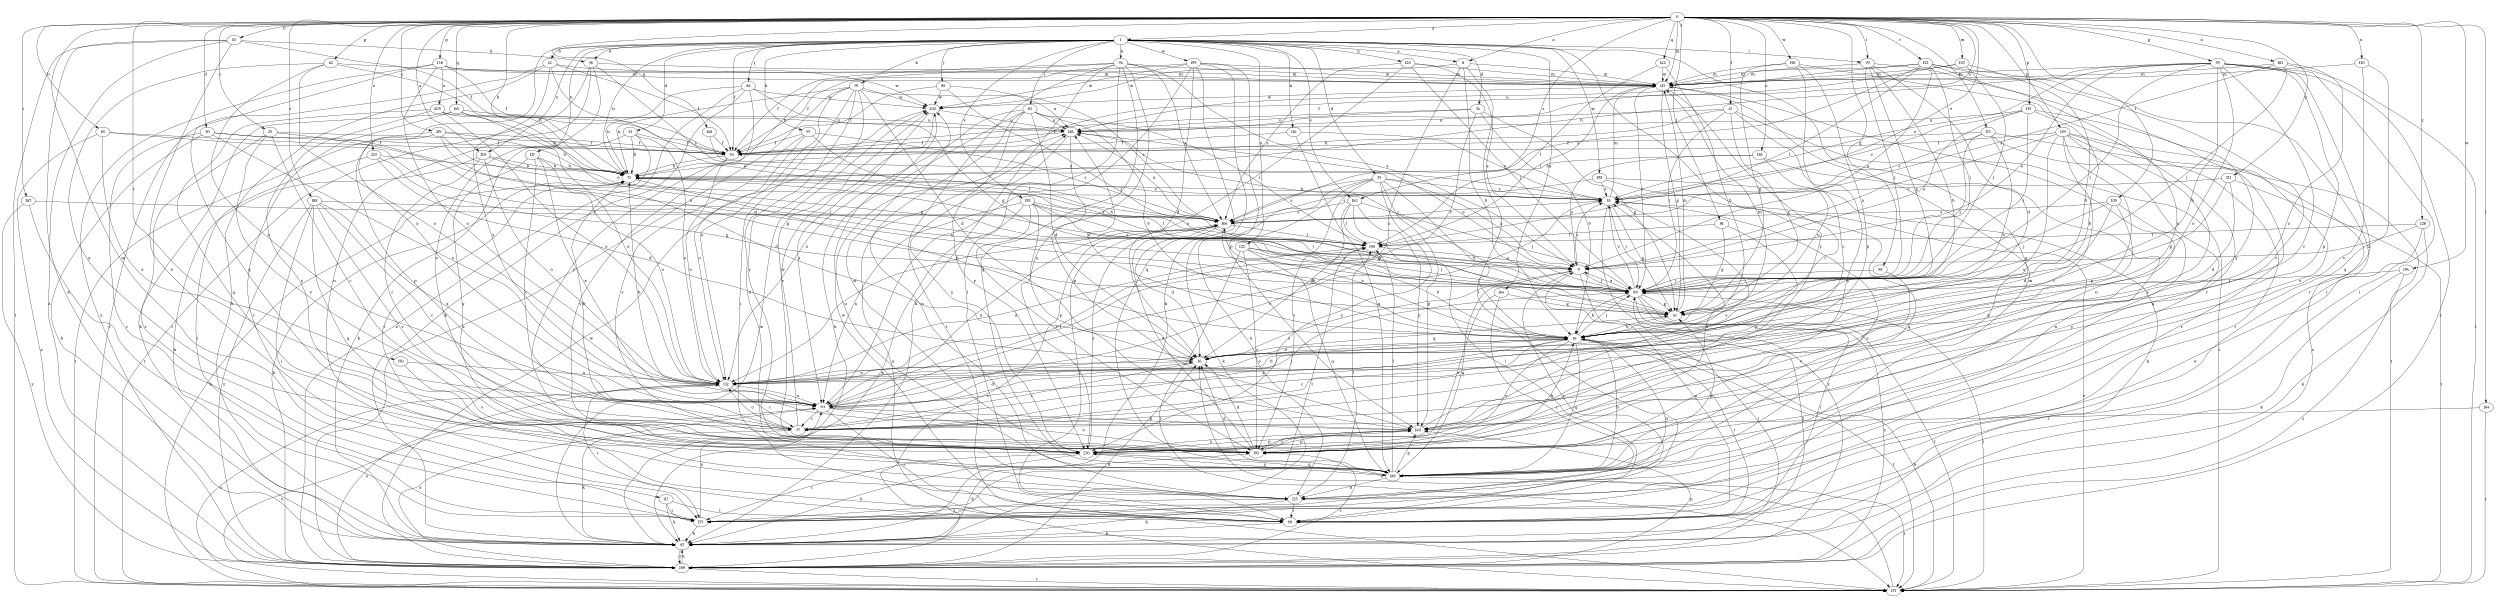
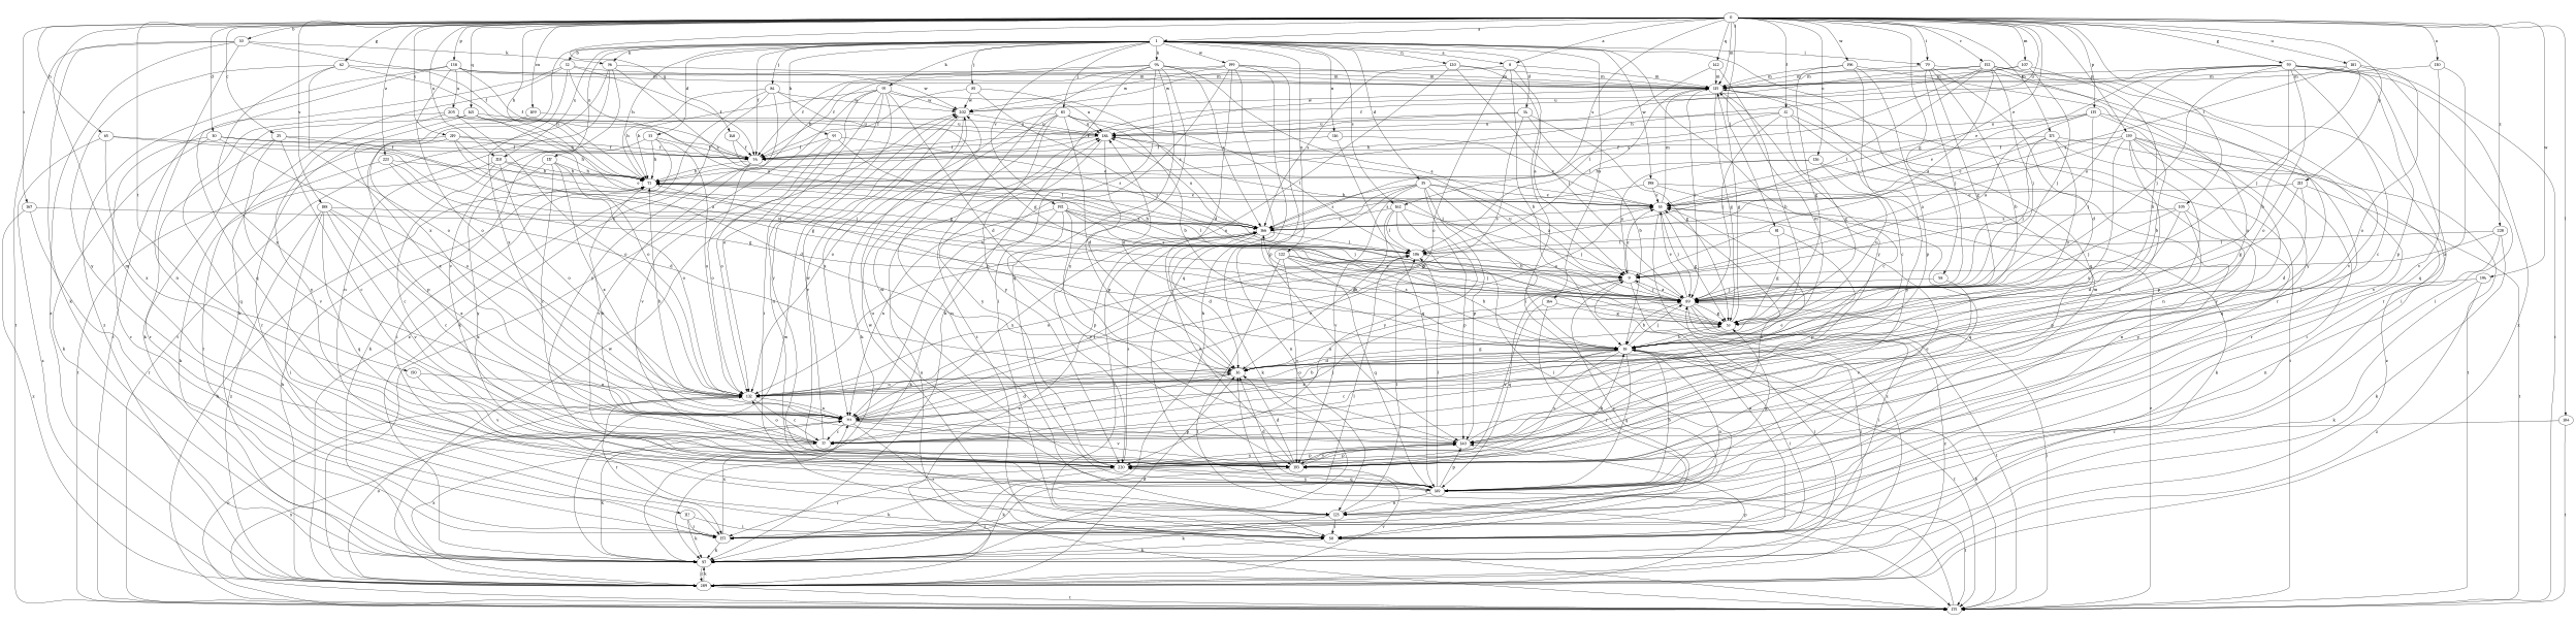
  strict digraph {
    fontname=Merriweather
    node [fontname=Merriweather]
    edge [fontname=Merriweather]
    0
    1
    8
    10
    25
    30
    45
    47
    58
    59
    62
    65
    71
    79
    81
    104
    105
    107
+   109
    113
    115
    126
    130
    135
    138
    139
    142
    145
    148
    152
    162
    167
    170
    173
    181
    184
    188
    194
    196
    210
    213
    219
    223
    228
    12
    33
    34
    35
    54
    83
    84
    85
    93
    94
    95
    96
    116
    117
    120
    122
    149
    164
    192
    198
    199
    211
    220
    18
    80
    132
    202
    n72 [label=289]
    97
    123
    175
    157
    27
    193
    63
    89
    166
    9
    140
    36
    106
    205
    0 -> 1 [label=a]
    0 -> 8 [label=a]
    0 -> 10 [label=b]
    0 -> 25 [label=c]
    0 -> 30 [label=d]
    0 -> 45 [label=e]
    0 -> 47 [label=f]
    0 -> 58 [label=g]
    0 -> 59 [label=g]
    0 -> 62 [label=g]
    0 -> 65 [label=h]
    0 -> 71 [label=h]
    0 -> 79 [label=i]
    0 -> 81 [label=j]
    0 -> 104 [label=l]
    0 -> 105 [label=l]
    0 -> 107 [label=m]
+   0 -> 109 [label=m]
    0 -> 113 [label=m]
    0 -> 115 [label=m]
    0 -> 126 [label=o]
    0 -> 130 [label=o]
    0 -> 135 [label=p]
    0 -> 138 [label=p]
    0 -> 139 [label=p]
    0 -> 142 [label=q]
    0 -> 145 [label=q]
    0 -> 148 [label=q]
    0 -> 152 [label=r]
    0 -> 162 [label=s]
    0 -> 167 [label=t]
    0 -> 170 [label=t]
    0 -> 173 [label=t]
    0 -> 181 [label=u]
    0 -> 184 [label=u]
    0 -> 188 [label=v]
    0 -> 194 [label=w]
    0 -> 196 [label=w]
    0 -> 210 [label=x]
    0 -> 213 [label=y]
    0 -> 219 [label=y]
    0 -> 223 [label=z]
    0 -> 228 [label=z]
    1 -> 8 [label=a]
    1 -> 71 [label=h]
    1 -> 79 [label=i]
    1 -> 162 [label=s]
    1 -> 210 [label=x]
    1 -> 12 [label=b]
    1 -> 33 [label=d]
    1 -> 34 [label=d]
    1 -> 35 [label=d]
    1 -> 54 [label=f]
    1 -> 83 [label=j]
    1 -> 84 [label=j]
    1 -> 85 [label=j]
    1 -> 93 [label=k]
    1 -> 94 [label=k]
    1 -> 95 [label=k]
    1 -> 96 [label=k]
    1 -> 116 [label=n]
    1 -> 117 [label=n]
    1 -> 120 [label=n]
    1 -> 122 [label=n]
    1 -> 149 [label=q]
    1 -> 164 [label=s]
    1 -> 192 [label=v]
    1 -> 198 [label=w]
    1 -> 199 [label=w]
    1 -> 211 [label=x]
    1 -> 220 [label=y]
    8 -> 115 [label=m]
    8 -> 18 [label=b]
    8 -> 80 [label=i]
    8 -> 132 [label=o]
    8 -> 202 [label=w]
    10 -> 54 [label=f]
    10 -> 96 [label=k]
    10 -> n72 [label=z]
    10 -> 97 [label=k]
    10 -> 123 [label=n]
    10 -> 175 [label=t]
    25 -> 54 [label=f]
    25 -> 157 [label=r]
    25 -> 27 [label=c]
    25 -> 193 [label=v]
    25 -> 63 [label=g]
    30 -> 54 [label=f]
    30 -> 132 [label=o]
    30 -> 97 [label=k]
    30 -> 157 [label=r]
    30 -> 89 [label=j]
    45 -> 71 [label=h]
    45 -> 115 [label=m]
    45 -> n72 [label=z]
    45 -> 63 [label=g]
    45 -> 89 [label=j]
    45 -> 166 [label=s]
    47 -> 71 [label=h]
    47 -> 184 [label=u]
    47 -> 220 [label=y]
    47 -> 175 [label=t]
    47 -> 63 [label=g]
    47 -> 89 [label=j]
    58 -> 193 [label=v]
    58 -> 89 [label=j]
    59 -> 45 [label=e]
    59 -> 71 [label=h]
    59 -> 115 [label=m]
    59 -> 18 [label=b]
    59 -> 80 [label=i]
    59 -> 132 [label=o]
    59 -> n72 [label=z]
    59 -> 157 [label=r]
    59 -> 27 [label=c]
    59 -> 89 [label=j]
    59 -> 9 [label=a]
    59 -> 140 [label=p]
    62 -> 71 [label=h]
    62 -> 115 [label=m]
    62 -> 211 [label=x]
    62 -> 220 [label=y]
    62 -> 132 [label=o]
    65 -> 54 [label=f]
    65 -> 211 [label=x]
    65 -> n72 [label=z]
    65 -> 9 [label=a]
    71 -> 45 [label=e]
    71 -> 18 [label=b]
    79 -> 115 [label=m]
    79 -> 220 [label=y]
    79 -> 18 [label=b]
    79 -> 63 [label=g]
    79 -> 89 [label=j]
    79 -> 36 [label=d]
    81 -> 63 [label=g]
    81 -> 140 [label=p]
    81 -> 106 [label=l]
    104 -> 175 [label=t]
    104 -> 27 [label=c]
    105 -> 220 [label=y]
    105 -> 89 [label=j]
    105 -> 166 [label=s]
    105 -> 140 [label=p]
    105 -> 36 [label=d]
    107 -> 115 [label=m]
    107 -> 54 [label=f]
    107 -> 18 [label=b]
    107 -> 89 [label=j]
+   109 -> 184 [label=u]
+   109 -> 211 [label=x]
    113 -> 80 [label=i]
    113 -> 97 [label=k]
    113 -> 157 [label=r]
    115 -> 202 [label=w]
    115 -> 123 [label=n]
    115 -> 27 [label=c]
    115 -> 63 [label=g]
    115 -> 89 [label=j]
    115 -> 106 [label=l]
    126 -> 71 [label=h]
    126 -> 123 [label=n]
    126 -> 63 [label=u]
    126 -> 9 [label=a]
    130 -> 115 [label=m]
    130 -> 149 [label=q]
    130 -> 193 [label=v]
    135 -> 45 [label=e]
    135 -> 184 [label=u]
    135 -> 18 [label=b]
    135 -> 193 [label=v]
    135 -> 89 [label=j]
    135 -> 9 [label=a]
    138 -> 115 [label=m]
    138 -> 54 [label=f]
    138 -> 149 [label=q]
    138 -> 132 [label=o]
    138 -> 202 [label=w]
    138 -> n72 [label=z]
    138 -> 205 [label=x]
    139 -> 54 [label=f]
    139 -> 149 [label=q]
    139 -> 211 [label=x]
    139 -> 220 [label=y]
    139 -> 80 [label=i]
    139 -> n72 [label=z]
    139 -> 27 [label=c]
    139 -> 9 [label=a]
    139 -> 140 [label=p]
    142 -> 115 [label=m]
    142 -> 18 [label=b]
    142 -> 106 [label=l]
    145 -> 184 [label=u]
    145 -> 132 [label=o]
    145 -> 97 [label=k]
    145 -> 157 [label=r]
    145 -> 63 [label=g]
    148 -> 45 [label=e]
    148 -> 54 [label=f]
    152 -> 115 [label=m]
    152 -> 184 [label=u]
    152 -> 80 [label=i]
    152 -> 132 [label=o]
    152 -> 193 [label=v]
    152 -> 89 [label=j]
    152 -> 166 [label=s]
    152 -> 9 [label=a]
    152 -> 106 [label=l]
    162 -> 80 [label=i]
    162 -> 89 [label=j]
    162 -> 166 [label=s]
    162 -> 140 [label=p]
    162 -> 36 [label=d]
    162 -> 106 [label=l]
    167 -> n72 [label=z]
    167 -> 157 [label=r]
    167 -> 166 [label=s]
    170 -> 132 [label=o]
    170 -> 193 [label=v]
    173 -> 45 [label=e]
    173 -> 54 [label=f]
    173 -> 18 [label=b]
    173 -> 175 [label=t]
    173 -> 157 [label=r]
    173 -> 89 [label=j]
    181 -> 115 [label=m]
    181 -> 132 [label=o]
    181 -> 175 [label=t]
    181 -> 89 [label=j]
    181 -> 166 [label=s]
    184 -> 54 [label=f]
    184 -> 220 [label=y]
    184 -> 89 [label=j]
    184 -> 140 [label=p]
    188 -> 149 [label=q]
    188 -> 211 [label=x]
    188 -> 80 [label=i]
    188 -> n72 [label=z]
    188 -> 27 [label=c]
    188 -> 193 [label=v]
    188 -> 166 [label=s]
    194 -> n72 [label=z]
    194 -> 97 [label=k]
    194 -> 89 [label=j]
    196 -> 115 [label=m]
    196 -> 157 [label=r]
    196 -> 27 [label=c]
    196 -> 63 [label=g]
    196 -> 140 [label=p]
    210 -> 45 [label=e]
    210 -> 71 [label=h]
    210 -> 132 [label=o]
    210 -> 97 [label=k]
    210 -> 27 [label=c]
    213 -> 45 [label=e]
    213 -> 175 [label=t]
    213 -> 63 [label=g]
    213 -> 36 [label=d]
    219 -> 71 [label=h]
    219 -> 54 [label=f]
    219 -> 175 [label=t]
    219 -> 89 [label=j]
    219 -> 140 [label=p]
    219 -> 36 [label=d]
    223 -> 71 [label=h]
    223 -> 157 [label=r]
    223 -> 63 [label=g]
    223 -> 36 [label=d]
    228 -> 97 [label=k]
    228 -> 123 [label=n]
    228 -> 9 [label=a]
    228 -> 106 [label=l]
    12 -> 115 [label=m]
    12 -> 54 [label=f]
    12 -> 211 [label=x]
    12 -> 97 [label=k]
    12 -> 175 [label=t]
    12 -> 9 [label=a]
    33 -> 71 [label=h]
    33 -> 54 [label=f]
    33 -> 80 [label=i]
    33 -> 132 [label=o]
    33 -> 97 [label=k]
    34 -> 184 [label=u]
    34 -> 54 [label=f]
    34 -> 211 [label=x]
    34 -> 18 [label=b]
    34 -> 63 [label=g]
    35 -> 45 [label=e]
    35 -> 220 [label=y]
    35 -> 18 [label=b]
    35 -> 97 [label=k]
    35 -> 123 [label=n]
    35 -> 193 [label=v]
    35 -> 166 [label=s]
    35 -> 9 [label=a]
    35 -> 140 [label=p]
    54 -> 71 [label=h]
    54 -> 132 [label=o]
    54 -> 193 [label=v]
    83 -> 184 [label=u]
    83 -> 220 [label=y]
    83 -> 18 [label=b]
    83 -> 132 [label=o]
    83 -> 97 [label=k]
    83 -> 123 [label=n]
    83 -> 36 [label=d]
    83 -> 106 [label=l]
    84 -> 71 [label=h]
    84 -> 220 [label=y]
    84 -> 202 [label=w]
    84 -> n72 [label=z]
    84 -> 97 [label=k]
    84 -> 63 [label=g]
    85 -> 184 [label=u]
    85 -> 54 [label=f]
    85 -> 202 [label=w]
    85 -> 89 [label=j]
    93 -> 71 [label=h]
    93 -> 220 [label=y]
    93 -> 80 [label=i]
    93 -> 132 [label=o]
    93 -> 202 [label=w]
    93 -> n72 [label=z]
    93 -> 123 [label=n]
    93 -> 166 [label=s]
    93 -> 36 [label=d]
    94 -> 71 [label=h]
    94 -> 115 [label=m]
    94 -> 54 [label=f]
    94 -> 149 [label=q]
    94 -> 220 [label=y]
    94 -> 80 [label=i]
    94 -> 97 [label=k]
    94 -> 175 [label=t]
    94 -> 166 [label=s]
    94 -> 9 [label=a]
    95 -> 54 [label=f]
    95 -> 132 [label=o]
    95 -> 193 [label=v]
    95 -> 166 [label=s]
    95 -> 106 [label=l]
    96 -> 115 [label=m]
    96 -> 123 [label=n]
    96 -> 175 [label=t]
    96 -> 193 [label=v]
    96 -> 166 [label=s]
    116 -> 45 [label=e]
    116 -> 54 [label=f]
    116 -> 149 [label=q]
    117 -> 71 [label=h]
    117 -> 211 [label=x]
    117 -> 220 [label=y]
    117 -> 132 [label=o]
    117 -> 27 [label=c]
    120 -> 115 [label=m]
    120 -> 132 [label=o]
    120 -> 89 [label=j]
    120 -> 166 [label=s]
    120 -> 9 [label=a]
    122 -> 149 [label=q]
    122 -> 18 [label=b]
    122 -> 175 [label=t]
    122 -> 193 [label=v]
    122 -> 89 [label=j]
    122 -> 9 [label=a]
    149 -> 45 [label=e]
    149 -> 115 [label=m]
    149 -> 184 [label=u]
    149 -> 220 [label=y]
    149 -> 18 [label=b]
    149 -> 123 [label=n]
    149 -> 175 [label=t]
    149 -> 63 [label=g]
    149 -> 140 [label=p]
    149 -> 36 [label=d]
    149 -> 106 [label=l]
    164 -> 157 [label=r]
    164 -> 193 [label=v]
    164 -> 63 [label=g]
    192 -> 211 [label=x]
    192 -> 97 [label=k]
    192 -> 193 [label=v]
    192 -> 63 [label=g]
    192 -> 89 [label=j]
    192 -> 166 [label=s]
    192 -> 140 [label=p]
    192 -> 106 [label=l]
    198 -> 45 [label=e]
    198 -> 149 [label=q]
    198 -> 97 [label=k]
    198 -> 166 [label=s]
    199 -> 115 [label=m]
    199 -> 54 [label=f]
    199 -> 149 [label=q]
    199 -> 211 [label=x]
    199 -> 202 [label=w]
    199 -> 97 [label=k]
    199 -> 140 [label=p]
    199 -> 36 [label=d]
    211 -> 45 [label=e]
    211 -> 71 [label=h]
    211 -> 80 [label=i]
    211 -> 27 [label=c]
    211 -> 193 [label=v]
    211 -> 9 [label=a]
    211 -> 140 [label=p]
    211 -> 36 [label=d]
    211 -> 106 [label=l]
    220 -> 149 [label=q]
    220 -> 202 [label=w]
    220 -> 97 [label=k]
    220 -> 157 [label=r]
    220 -> 166 [label=s]
    220 -> 140 [label=p]
    18 -> 115 [label=m]
    18 -> 184 [label=u]
    18 -> 149 [label=q]
    18 -> 211 [label=x]
    18 -> 80 [label=i]
    18 -> 132 [label=o]
    18 -> 123 [label=n]
    18 -> 175 [label=t]
    18 -> 27 [label=c]
    18 -> 193 [label=v]
    18 -> 89 [label=j]
    18 -> 166 [label=s]
    18 -> 36 [label=d]
    80 -> 202 [label=w]
    80 -> 97 [label=k]
    80 -> 9 [label=a]
    132 -> 211 [label=x]
    132 -> 18 [label=b]
    132 -> 157 [label=r]
    132 -> 27 [label=c]
    202 -> 184 [label=u]
    202 -> 211 [label=x]
    202 -> 193 [label=v]
    n72 -> 71 [label=h]
    n72 -> 211 [label=x]
    n72 -> 132 [label=o]
    n72 -> 202 [label=w]
    n72 -> 97 [label=k]
    n72 -> 175 [label=t]
    n72 -> 193 [label=v]
    n72 -> 166 [label=s]
    n72 -> 140 [label=p]
    n72 -> 36 [label=d]
    97 -> 202 [label=w]
    97 -> n72 [label=z]
    97 -> 89 [label=j]
    123 -> 80 [label=i]
    123 -> 97 [label=k]
    123 -> 157 [label=r]
    123 -> 106 [label=l]
    175 -> 45 [label=e]
    175 -> 71 [label=h]
    175 -> 184 [label=u]
    175 -> 211 [label=x]
    175 -> 18 [label=b]
    175 -> 132 [label=o]
    175 -> 89 [label=j]
    175 -> 36 [label=d]
    157 -> 211 [label=x]
    157 -> 97 [label=k]
    157 -> 106 [label=l]
    27 -> 71 [label=h]
    27 -> 132 [label=o]
    27 -> 202 [label=w]
    27 -> 97 [label=k]
    27 -> 89 [label=j]
    193 -> 45 [label=e]
    193 -> 18 [label=b]
    193 -> 97 [label=k]
    193 -> 166 [label=s]
    193 -> 140 [label=p]
    193 -> 36 [label=d]
-   63 -> 115 [label=m]
+   63 -> 115 [label=g]
    63 -> 18 [label=b]
    89 -> 45 [label=e]
    89 -> 71 [label=s]
    89 -> 184 [label=u]
    89 -> 18 [label=b]
    89 -> 80 [label=i]
    89 -> n72 [label=z]
    89 -> 175 [label=t]
    89 -> 63 [label=g]
    89 -> 9 [label=a]
    166 -> 184 [label=u]
    166 -> 211 [label=x]
    166 -> 18 [label=b]
    166 -> 80 [label=i]
    166 -> 36 [label=d]
    166 -> 106 [label=l]
    9 -> 45 [label=e]
    9 -> 149 [label=q]
    9 -> n72 [label=z]
    9 -> 157 [label=r]
    9 -> 89 [label=j]
    140 -> 45 [label=e]
    140 -> 220 [label=y]
    140 -> 193 [label=v]
    36 -> 132 [label=o]
    36 -> 27 [label=c]
    36 -> 63 [label=g]
    106 -> 71 [label=h]
    106 -> 132 [label=o]
    106 -> 9 [label=a]
    205 -> 71 [label=h]
    205 -> 184 [label=u]
    205 -> 149 [label=q]
    205 -> 220 [label=y]
    205 -> 132 [label=o]
  }
